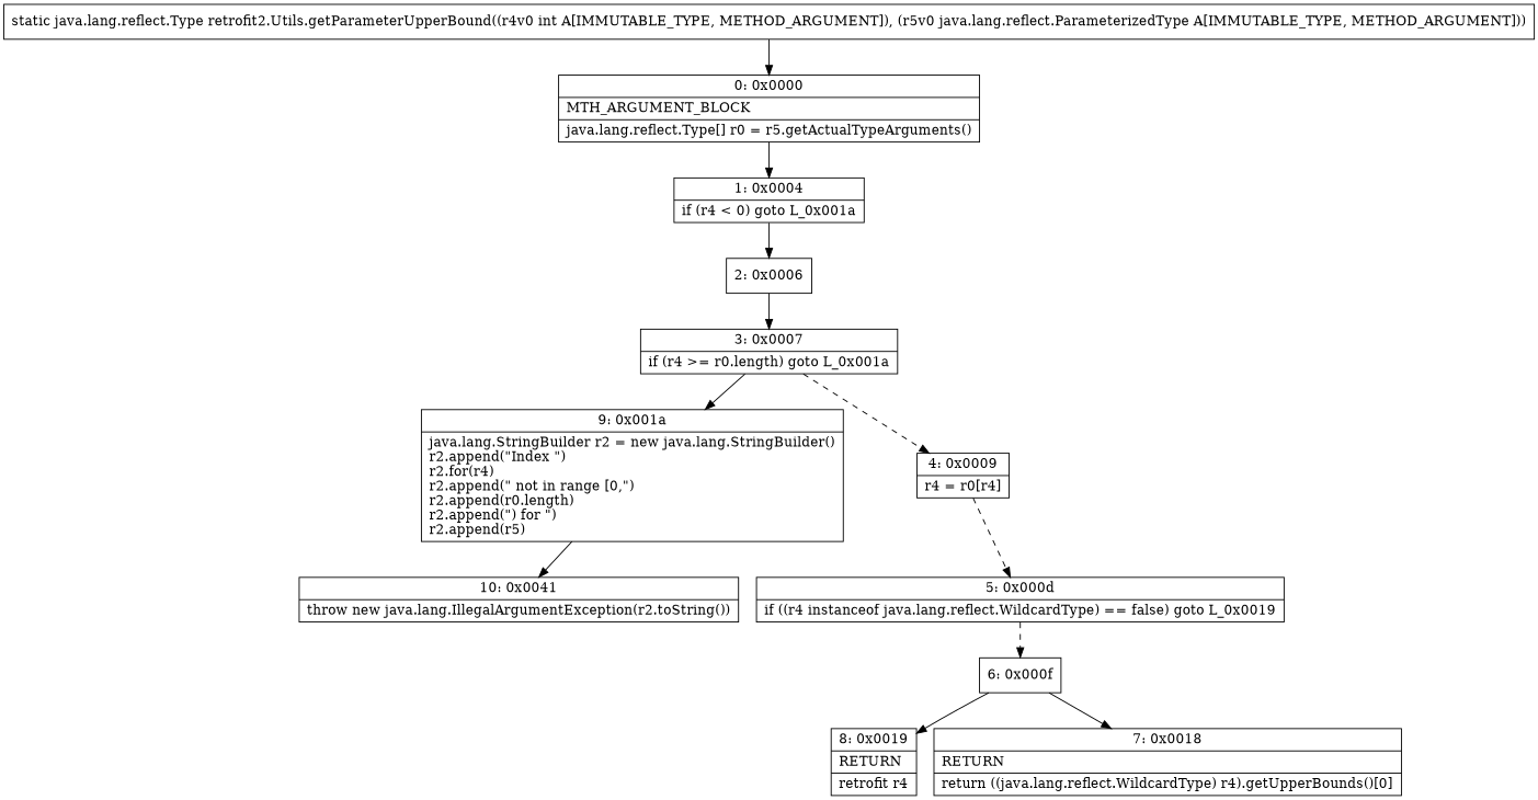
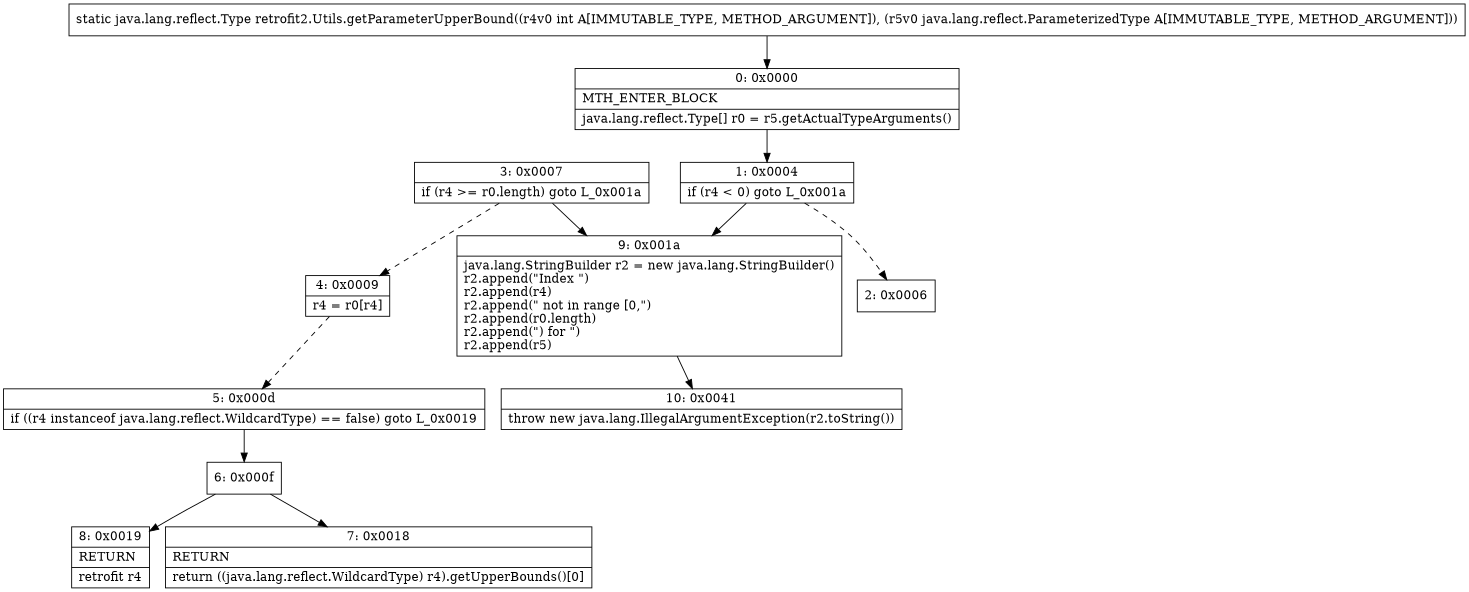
  digraph {
    node [shape=record]
-   n1 [label="{0\:\ 0x0000|MTH_ARGUMENT_BLOCK\l|java.lang.reflect.Type[] r0 = r5.getActualTypeArguments()\l}"]
+   n1 [label="{0\:\ 0x0000|MTH_ENTER_BLOCK\l|java.lang.reflect.Type[] r0 = r5.getActualTypeArguments()\l}"]
    n2 [label="{1\:\ 0x0004|if (r4 \< 0) goto L_0x001a\l}"]
    n3 [label="{2\:\ 0x0006}"]
-   n4 [label="{9\:\ 0x001a|java.lang.StringBuilder r2 = new java.lang.StringBuilder()\lr2.append(\"Index \")\lr2.for(r4)\lr2.append(\" not in range [0,\")\lr2.append(r0.length)\lr2.append(\") for \")\lr2.append(r5)\l}"]
+   n4 [label="{9\:\ 0x001a|java.lang.StringBuilder r2 = new java.lang.StringBuilder()\lr2.append(\"Index \")\lr2.append(r4)\lr2.append(\" not in range [0,\")\lr2.append(r0.length)\lr2.append(\") for \")\lr2.append(r5)\l}"]
    n5 [label="{3\:\ 0x0007|if (r4 \>= r0.length) goto L_0x001a\l}"]
    n6 [label="{10\:\ 0x0041|throw new java.lang.IllegalArgumentException(r2.toString())\l}"]
    n7 [label="{4\:\ 0x0009|r4 = r0[r4]\l}"]
    n8 [label="{5\:\ 0x000d|if ((r4 instanceof java.lang.reflect.WildcardType) == false) goto L_0x0019\l}"]
    n9 [label="{6\:\ 0x000f}"]
    n10 [label="{8\:\ 0x0019|RETURN\l|retrofit r4\l}"]
    n11 [label="{7\:\ 0x0018|RETURN\l|return ((java.lang.reflect.WildcardType) r4).getUpperBounds()[0]\l}"]
    n12 [label="{static java.lang.reflect.Type retrofit2.Utils.getParameterUpperBound((r4v0 int A[IMMUTABLE_TYPE, METHOD_ARGUMENT]), (r5v0 java.lang.reflect.ParameterizedType A[IMMUTABLE_TYPE, METHOD_ARGUMENT])) }"]
    n1 -> n2
-   n2 -> n3 [style=solid]
-   n3 -> n5
+   n2 -> n3 [style=dashed]
+   n2 -> n4
    n4 -> n6
    n5 -> n4
    n5 -> n7 [style=dashed]
    n7 -> n8 [style=dashed]
-   n8 -> n9 [style=dashed]
+   n8 -> n9 [style=solid]
    n9 -> n10
    n9 -> n11
    n12 -> n1
  }
